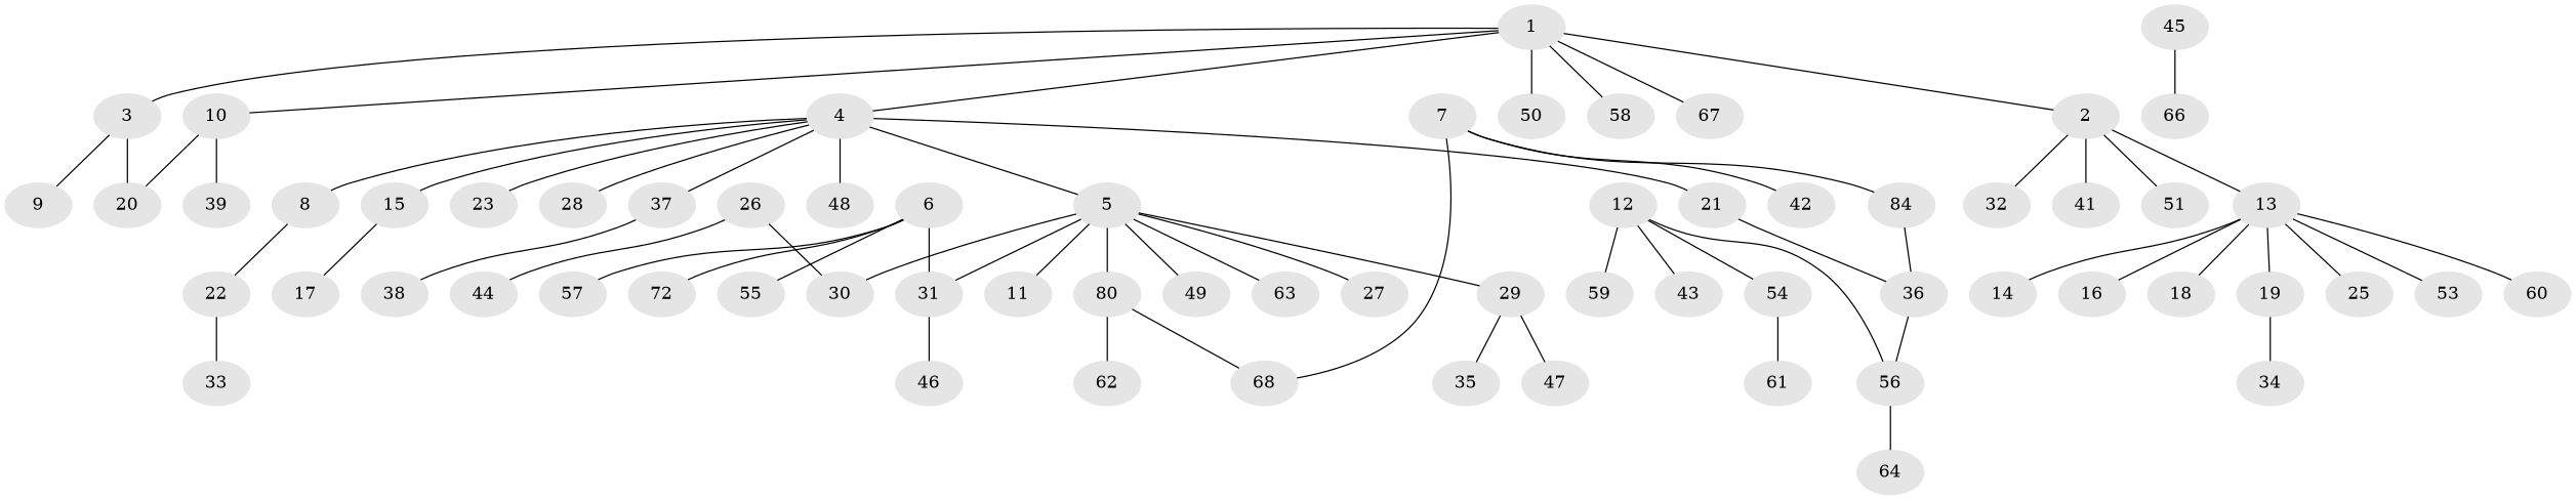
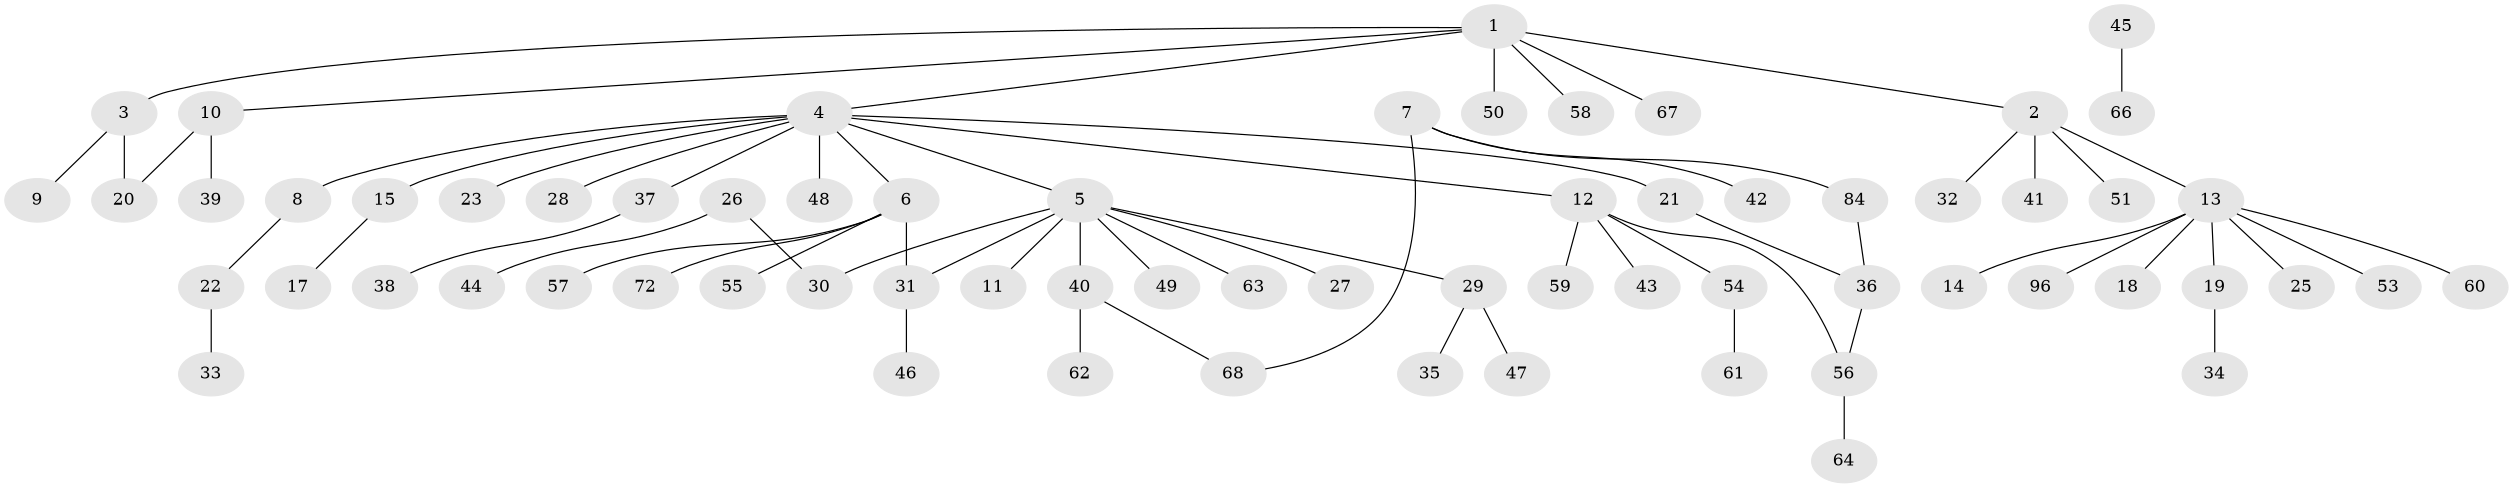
  graph {
    node [color=gray90 style=filled]
    1
    2
    3
    4
    10
    50
    58
    67
    13
    32
    41
    51
    9
    20
    5
    6
    8
    12
    15
    21
    23
    28
    37
    48
    39
    n26 [label=84]
    7
    42
    n29 [label=68]
    14
-   16
+   16 [label=96]
    18
    19
    25
    53
    60
    30
    11
    27
    29
    31
-   40 [label=80]
+   40
    49
    63
    n45 [label=72]
    55
    57
    22
    43
    54
    56
    59
    17
    36
    38
    35
    47
    46
    62
    26
    44
    33
    61
    64
    34
    45
    66
    1 -- 2
    1 -- 3
    1 -- 4
    1 -- 10
    1 -- 50
    1 -- 58
    1 -- 67
    2 -- 13
    2 -- 32
    2 -- 41
    2 -- 51
    3 -- 9
    3 -- 20
    4 -- 5
+   4 -- 6
    4 -- 8
+   4 -- 12
    4 -- 15
    4 -- 21
    4 -- 23
    4 -- 28
    4 -- 37
    4 -- 48
    10 -- 20
    10 -- 39
    13 -- 14
    13 -- 16
    13 -- 18
    13 -- 19
    13 -- 25
    13 -- 53
    13 -- 60
    5 -- 30
    5 -- 11
    5 -- 27
    5 -- 29
    5 -- 31
    5 -- 40
    5 -- 49
    5 -- 63
    6 -- 31
    6 -- n45
    6 -- 55
    6 -- 57
    8 -- 22
    12 -- 43
    12 -- 54
    12 -- 56
    12 -- 59
    15 -- 17
    21 -- 36
    37 -- 38
    n26 -- 36
    7 -- n26
    7 -- 42
    7 -- n29
    19 -- 34
    29 -- 35
    29 -- 47
    31 -- 46
    40 -- n29
    40 -- 62
    22 -- 33
    54 -- 61
    56 -- 64
    36 -- 56
    26 -- 30
    26 -- 44
    45 -- 66
  }
